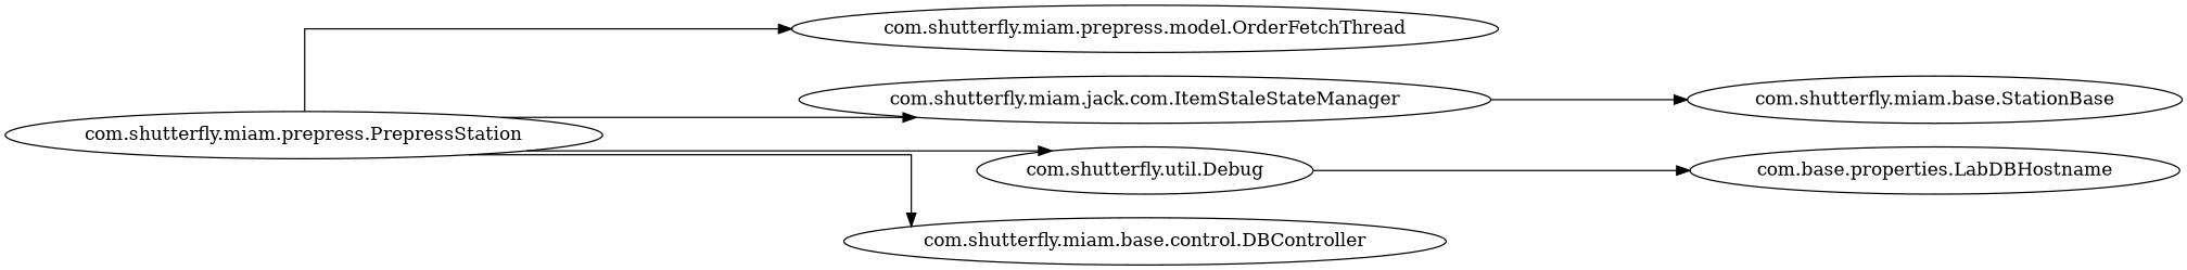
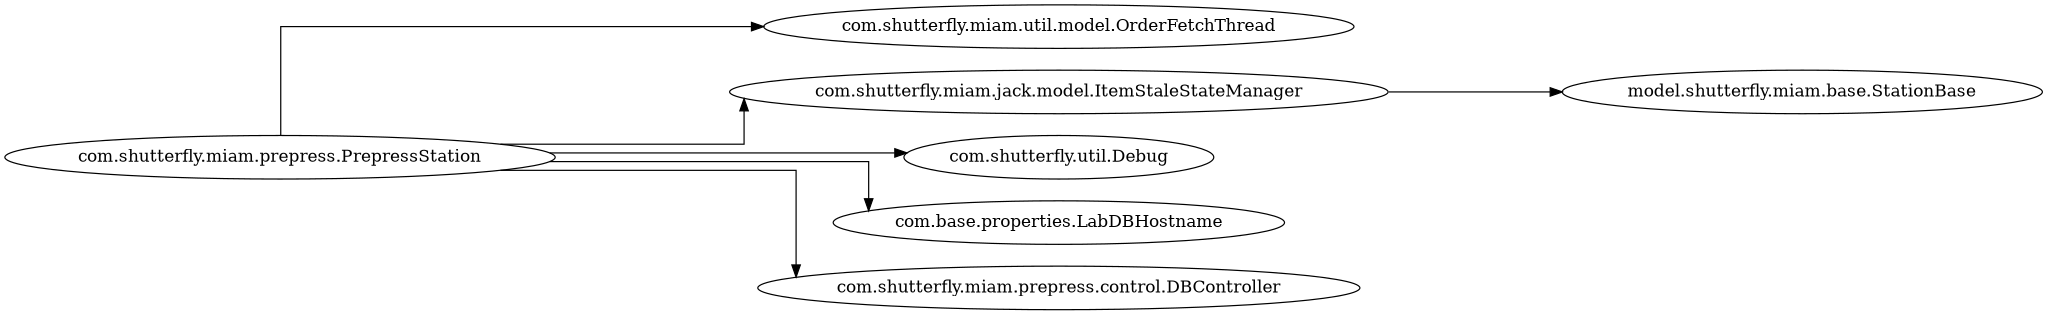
  digraph {
    concentrate=true
    rankdir=LR
    ranksep=2.0
    splines=ortho
    "com.shutterfly.miam.prepress.PrepressStation"
-   "com.shutterfly.miam.prepress.model.OrderFetchThread"
-   "com.shutterfly.miam.jack.model.ItemStaleStateManager" [label="com.shutterfly.miam.jack.com.ItemStaleStateManager"]
+   "com.shutterfly.miam.prepress.model.OrderFetchThread" [label="com.shutterfly.miam.util.model.OrderFetchThread"]
+   "com.shutterfly.miam.jack.model.ItemStaleStateManager"
    "com.shutterfly.util.Debug"
    n5 [label="com.base.properties.LabDBHostname"]
-   "com.shutterfly.miam.base.control.DBController"
-   "com.shutterfly.miam.base.StationBase"
+   "com.shutterfly.miam.base.control.DBController" [label="com.shutterfly.miam.prepress.control.DBController"]
+   "com.shutterfly.miam.base.StationBase" [label="model.shutterfly.miam.base.StationBase"]
    "com.shutterfly.miam.prepress.PrepressStation" -> "com.shutterfly.miam.prepress.model.OrderFetchThread"
    "com.shutterfly.miam.prepress.PrepressStation" -> "com.shutterfly.miam.jack.model.ItemStaleStateManager"
    "com.shutterfly.miam.prepress.PrepressStation" -> "com.shutterfly.util.Debug"
-   "com.shutterfly.util.Debug" -> n5
+   "com.shutterfly.miam.prepress.PrepressStation" -> n5
    "com.shutterfly.miam.prepress.PrepressStation" -> "com.shutterfly.miam.base.control.DBController"
    "com.shutterfly.miam.jack.model.ItemStaleStateManager" -> "com.shutterfly.miam.base.StationBase"
  }
